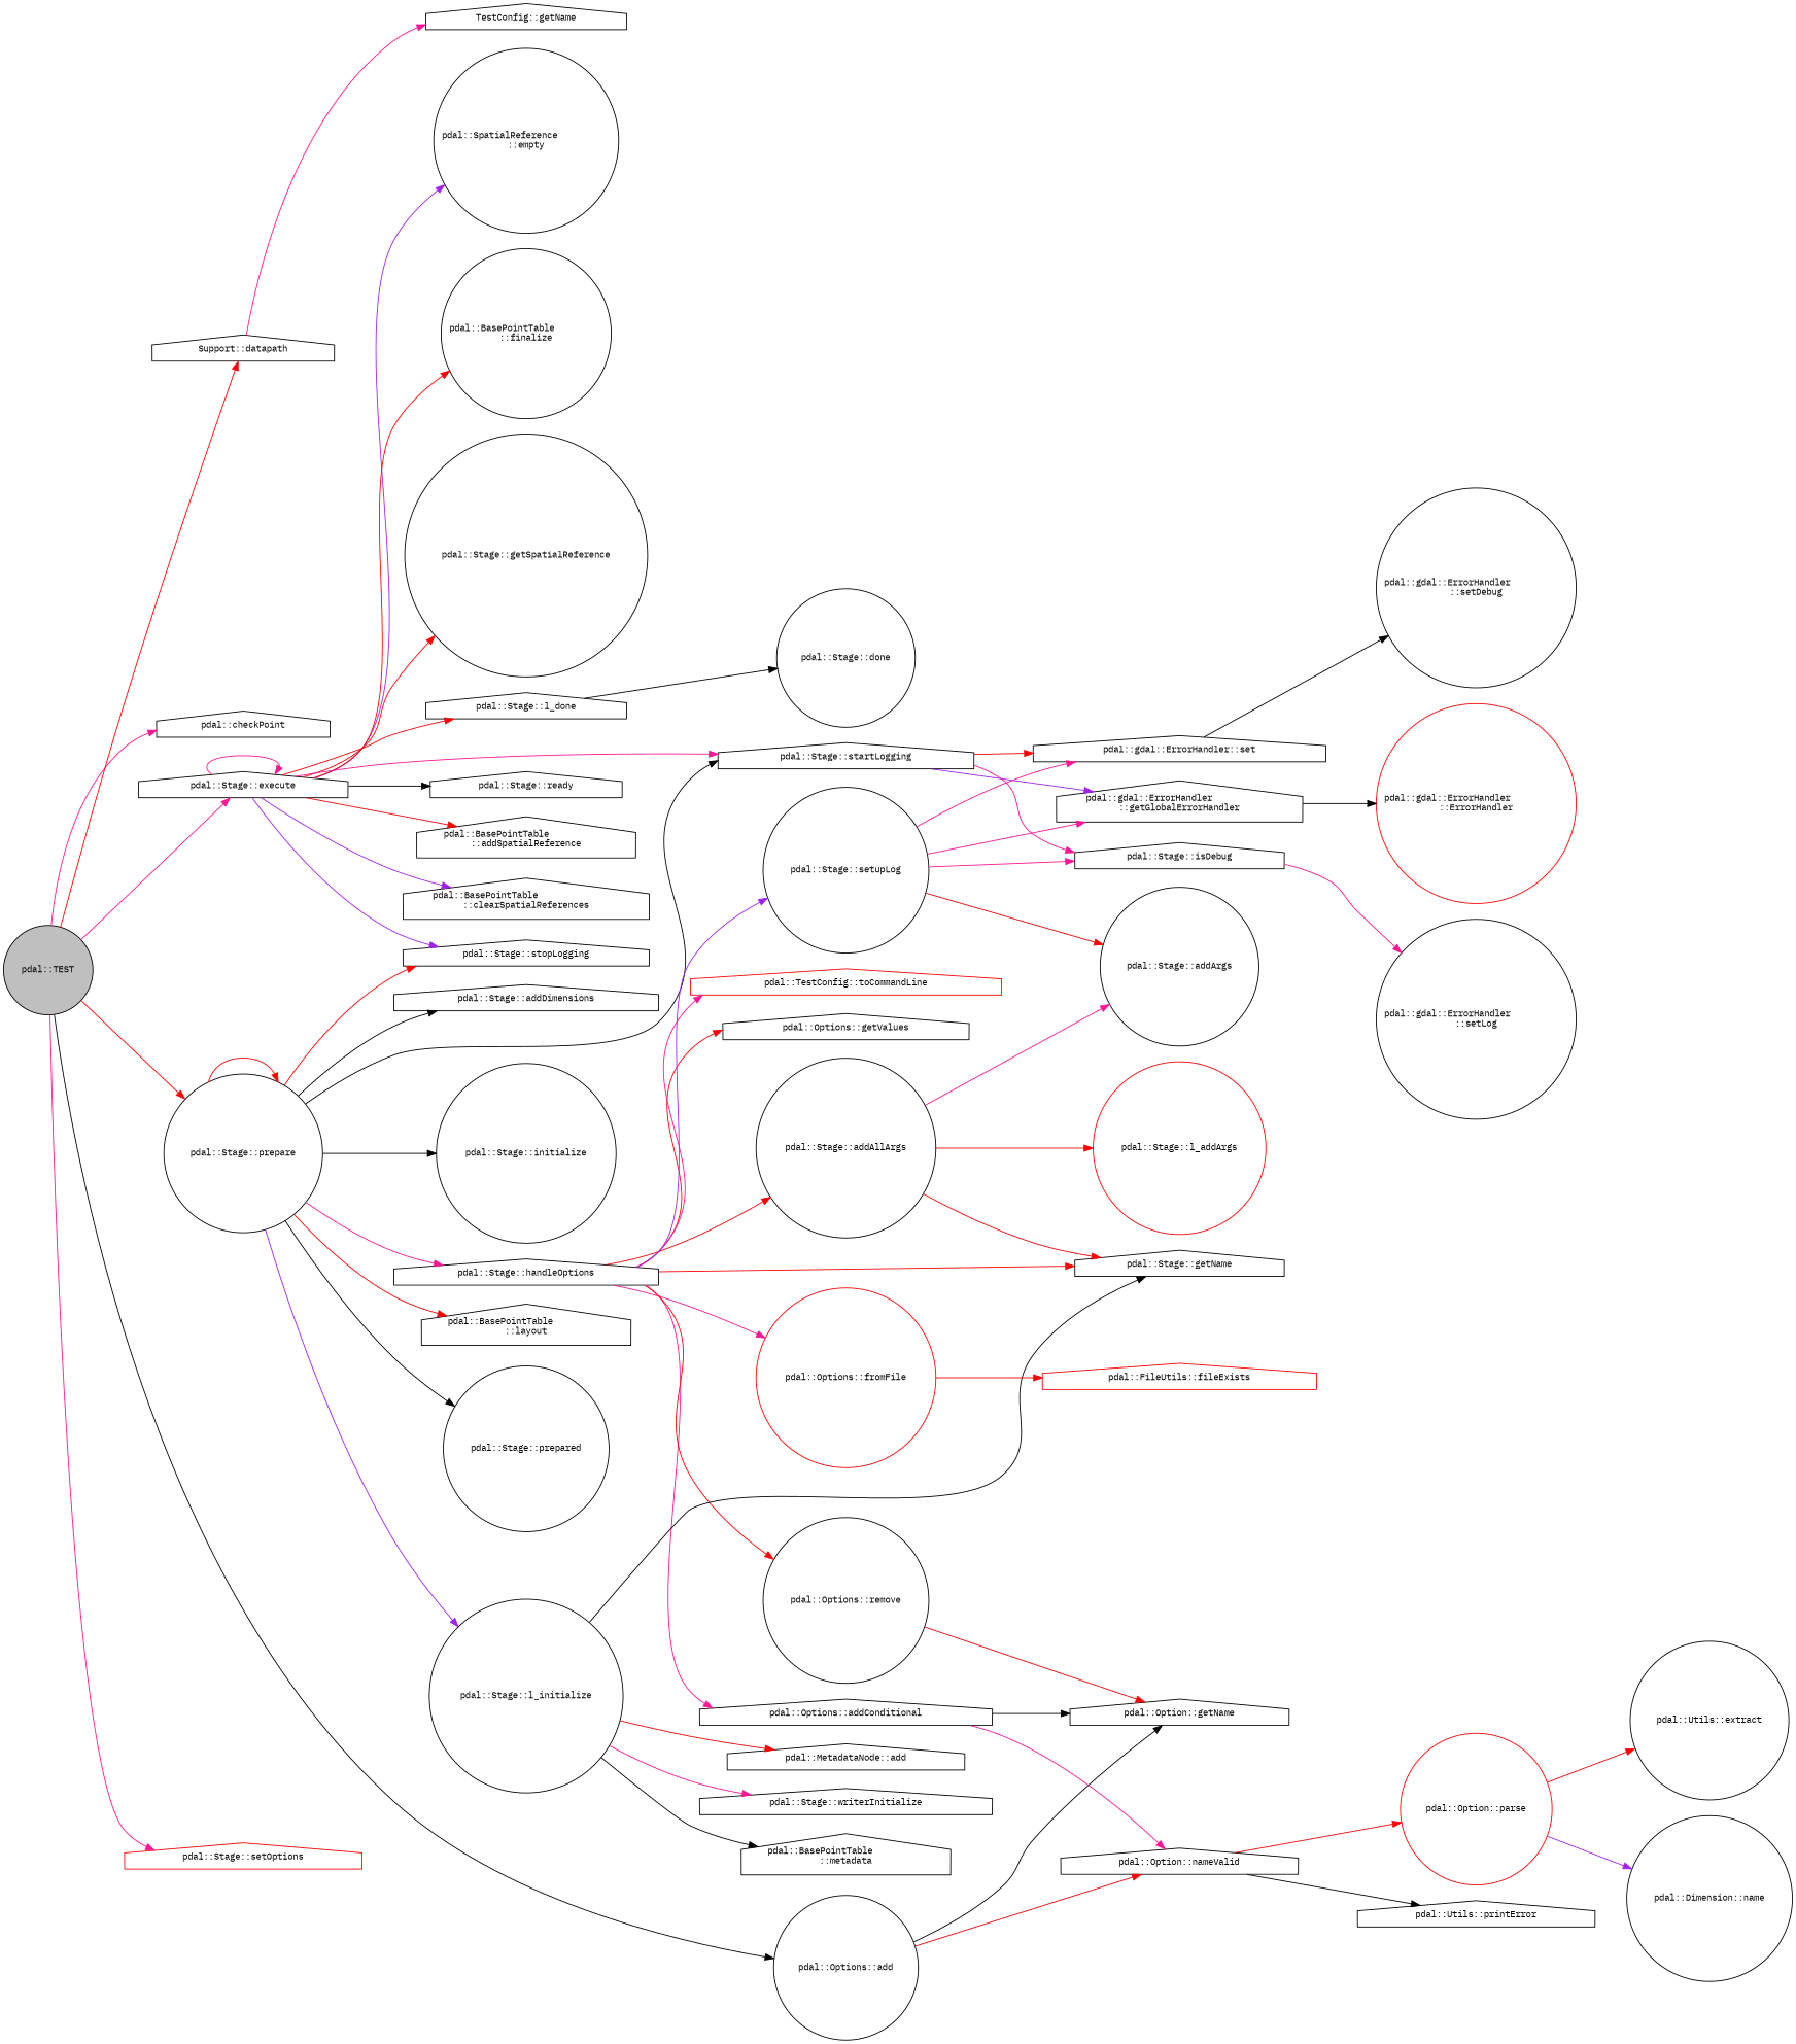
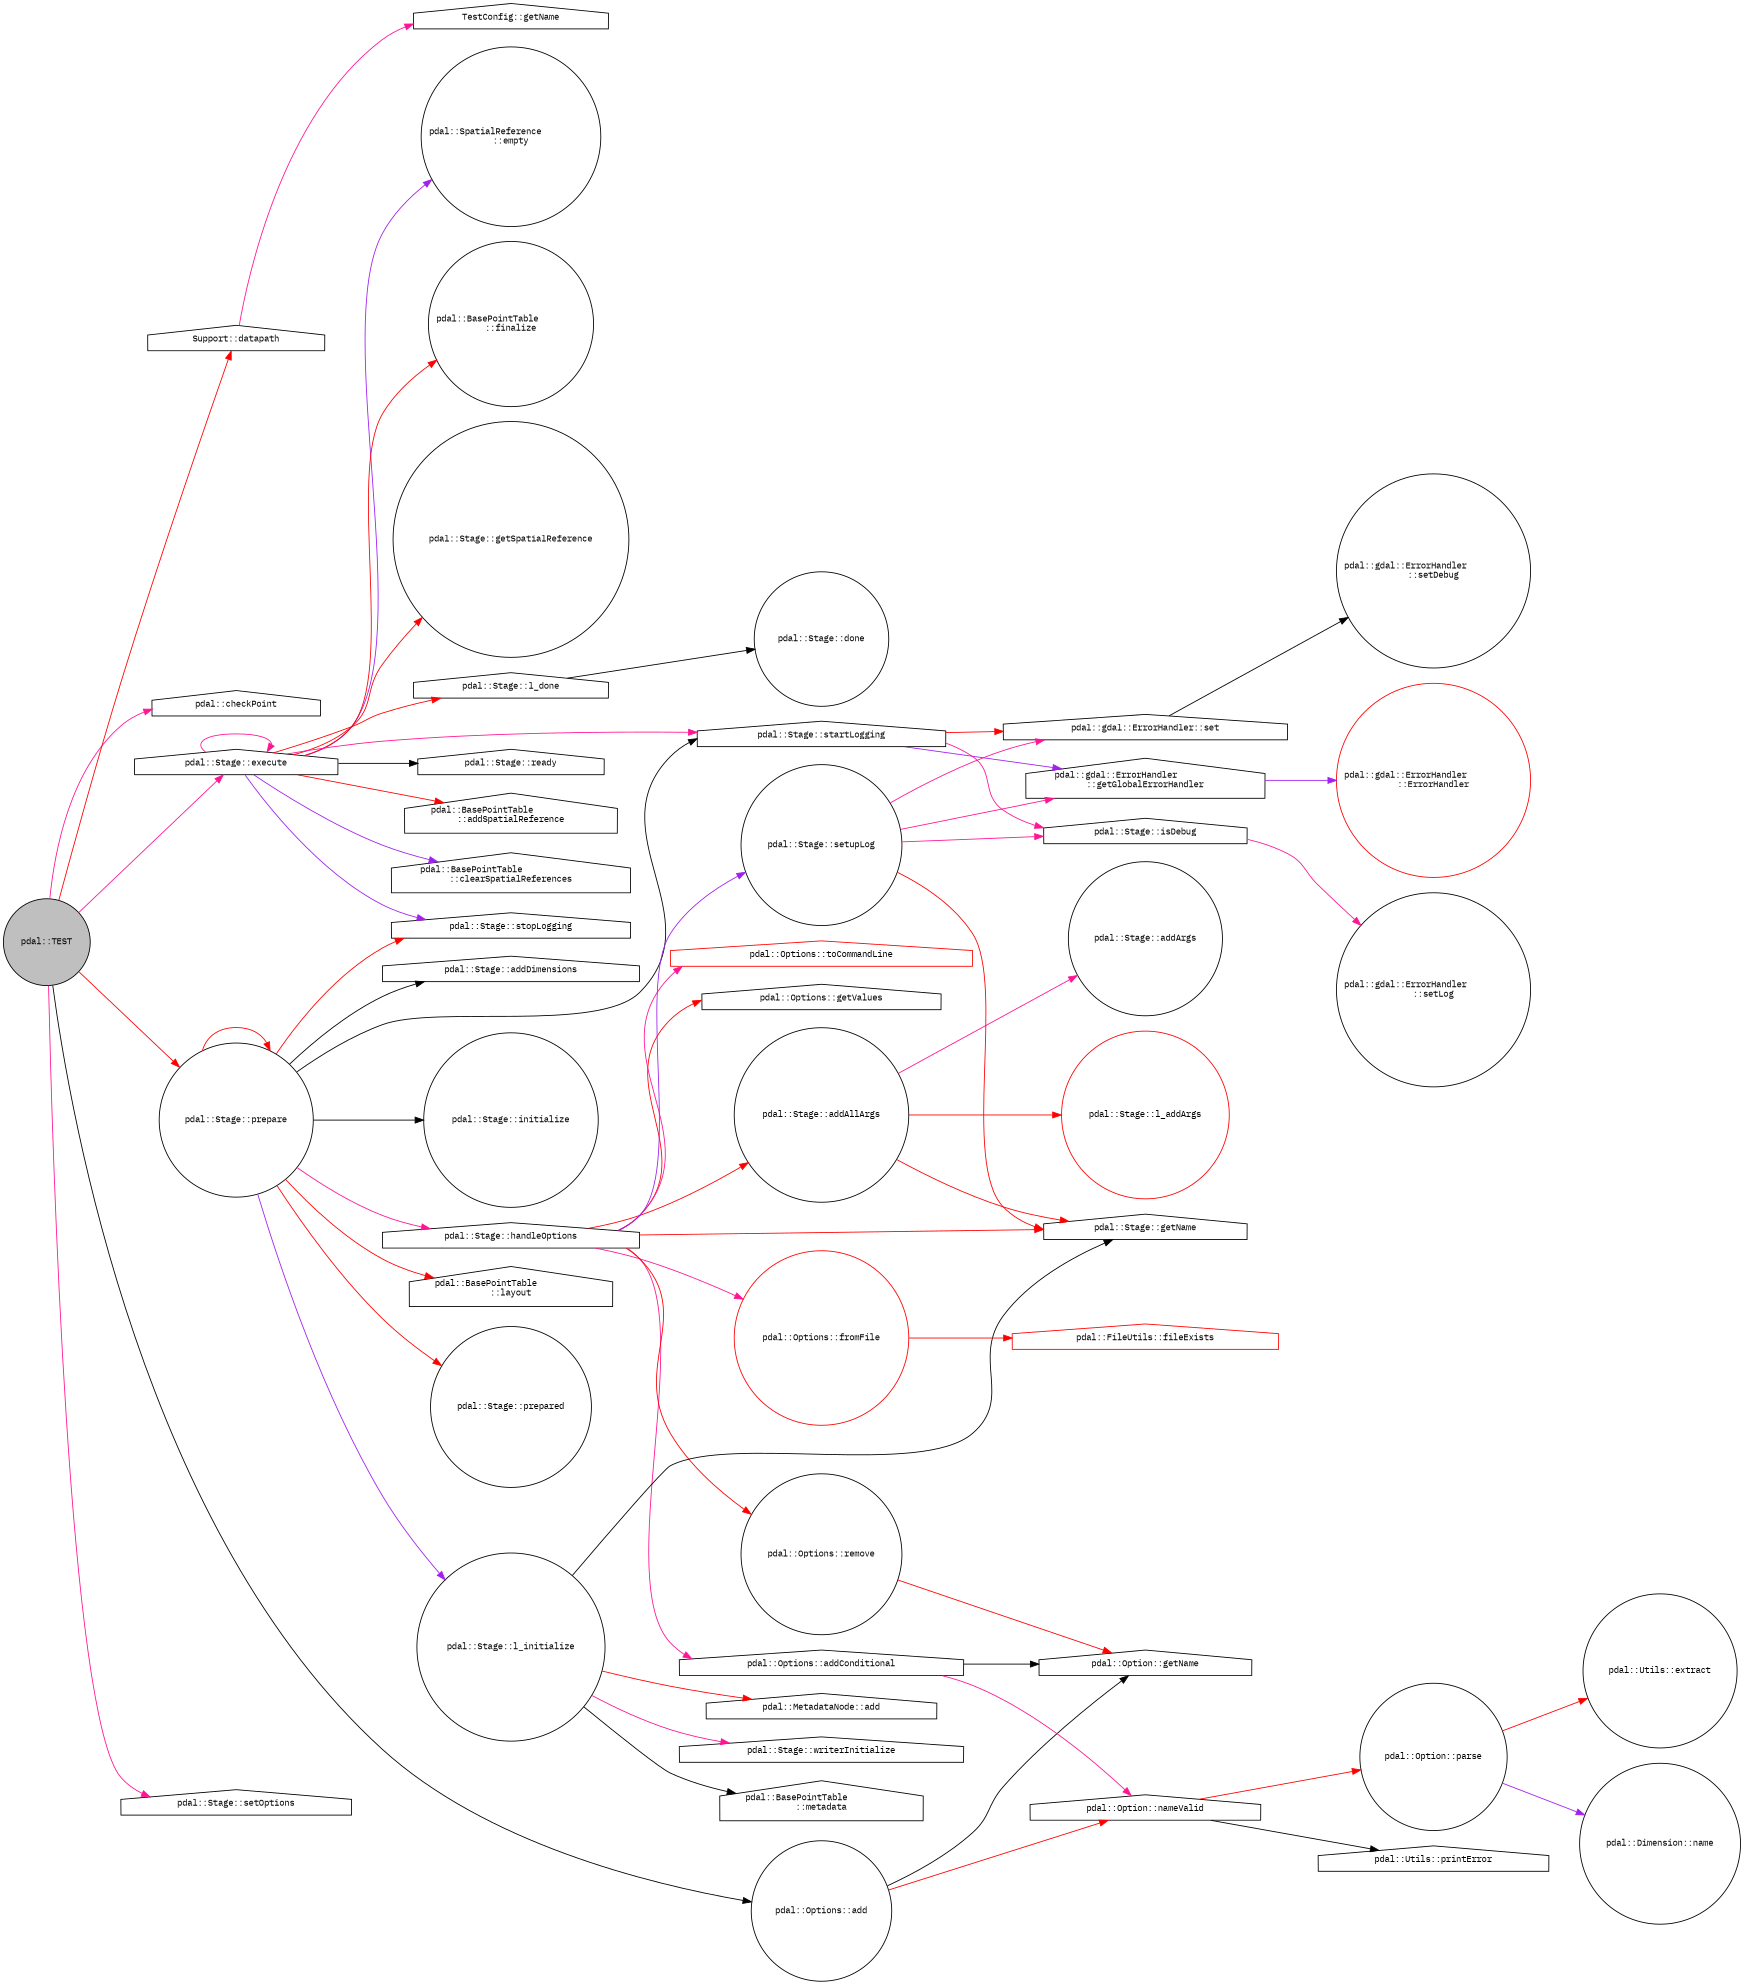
  digraph {
    fontname="IBM Plex Mono"
    rankdir=LR
    node [color=black fillcolor=white fontname="IBM Plex Mono" fontsize=10 shape=house style=filled]
    edge [color=red fontname="IBM Plex Mono" fontsize=10 labelfontname=Helvetica labelfontsize=10 style=solid]
    n1 [fillcolor=grey75 fontcolor=black height=0.2 label="pdal::TEST" shape=circle width=0.4]
    n2 [height=0.2 label="pdal::Options::add" shape=circle width=0.4]
    n3 [height=0.2 label="pdal::checkPoint" width=0.4]
    n4 [height=0.2 label="Support::datapath" width=0.4]
    n5 [height=0.2 label="pdal::Stage::execute" width=0.4]
    n6 [height=0.2 label="pdal::Stage::prepare" shape=circle width=0.4]
-   n7 [color=red height=0.2 label="pdal::Stage::setOptions" width=0.4]
+   n7 [height=0.2 label="pdal::Stage::setOptions" width=0.4]
    n8 [height=0.2 label="pdal::Option::nameValid" width=0.4]
    n9 [height=0.2 label="pdal::Option::getName" width=0.4]
    n10 [height=0.2 label="TestConfig::getName" width=0.4]
    n11 [height=0.2 label="pdal::BasePointTable\l::addSpatialReference" width=0.4]
    n12 [height=0.2 label="pdal::BasePointTable\l::clearSpatialReferences" width=0.4]
    n13 [height=0.2 label="pdal::SpatialReference\l::empty" shape=circle width=0.4]
    n14 [height=0.2 label="pdal::BasePointTable\l::finalize" shape=circle width=0.4]
    n15 [height=0.2 label="pdal::Stage::getSpatialReference" shape=circle width=0.4]
    n16 [height=0.2 label="pdal::Stage::l_done" width=0.4]
    n17 [height=0.2 label="pdal::Stage::ready" width=0.4]
    n18 [height=0.2 label="pdal::Stage::startLogging" width=0.4]
    n19 [height=0.2 label="pdal::Stage::stopLogging" width=0.4]
    n20 [height=0.2 label="pdal::Stage::addDimensions" width=0.4]
    n21 [height=0.2 label="pdal::Stage::handleOptions" width=0.4]
    n22 [height=0.2 label="pdal::Stage::initialize" shape=circle width=0.4]
    n23 [height=0.2 label="pdal::Stage::l_initialize" shape=circle width=0.4]
    n24 [height=0.2 label="pdal::BasePointTable\l::layout" width=0.4]
    n25 [height=0.2 label="pdal::Stage::prepared" shape=circle width=0.4]
-   n26 [color=red height=0.2 label="pdal::Option::parse" shape=circle width=0.4]
+   n26 [height=0.2 label="pdal::Option::parse" shape=circle width=0.4]
    n27 [height=0.2 label="pdal::Utils::printError" width=0.4]
    n28 [height=0.2 label="pdal::Utils::extract" shape=circle width=0.4]
    n29 [height=0.2 label="pdal::Dimension::name" shape=circle width=0.4]
    n30 [height=0.2 label="pdal::Stage::done" shape=circle width=0.4]
    n31 [height=0.2 label="pdal::gdal::ErrorHandler\l::getGlobalErrorHandler" width=0.4]
    n32 [height=0.2 label="pdal::Stage::isDebug" width=0.4]
    n33 [height=0.2 label="pdal::gdal::ErrorHandler::set" width=0.4]
    n34 [color=red height=0.2 label="pdal::gdal::ErrorHandler\l::ErrorHandler" shape=circle width=0.4]
    n35 [height=0.2 label="pdal::gdal::ErrorHandler\l::setLog" shape=circle width=0.4]
    n36 [height=0.2 label="pdal::gdal::ErrorHandler\l::setDebug" shape=circle width=0.4]
    n37 [height=0.2 label="pdal::Stage::addAllArgs" shape=circle width=0.4]
    n38 [height=0.2 label="pdal::Stage::getName" width=0.4]
    n39 [height=0.2 label="pdal::Options::getValues" width=0.4]
    n40 [height=0.2 label="pdal::Options::addConditional" width=0.4]
    n41 [color=red height=0.2 label="pdal::Options::fromFile" shape=circle width=0.4]
    n42 [height=0.2 label="pdal::Options::remove" shape=circle width=0.4]
-   n43 [color=red height=0.2 label="pdal::TestConfig::toCommandLine" width=0.4]
+   n43 [color=red height=0.2 label="pdal::Options::toCommandLine" width=0.4]
    n44 [height=0.2 label="pdal::Stage::setupLog" shape=circle width=0.4]
    n45 [height=0.2 label="pdal::BasePointTable\l::metadata" width=0.4]
    n46 [height=0.2 label="pdal::MetadataNode::add" width=0.4]
    n47 [height=0.2 label="pdal::Stage::writerInitialize" width=0.4]
    n48 [height=0.2 label="pdal::Stage::addArgs" shape=circle width=0.4]
    n49 [color=red height=0.2 label="pdal::Stage::l_addArgs" shape=circle width=0.4]
    n50 [color=red height=0.2 label="pdal::FileUtils::fileExists" width=0.4]
    n1 -> n2 [color=black]
    n1 -> n3 [color=deeppink]
    n1 -> n4
    n1 -> n5 [color=deeppink]
    n1 -> n6
    n1 -> n7 [color=deeppink]
    n2 -> n8
    n2 -> n9 [color=black]
    n4 -> n10 [color=deeppink]
    n5 -> n5 [color=deeppink]
    n5 -> n11
    n5 -> n12 [color=purple]
    n5 -> n13 [color=purple]
    n5 -> n14
    n5 -> n15
    n5 -> n16
    n5 -> n17 [color=black]
    n5 -> n18 [color=deeppink]
    n5 -> n19 [color=purple]
    n6 -> n6
    n6 -> n18 [color=black]
    n6 -> n19
    n6 -> n20 [color=black]
    n6 -> n21 [color=deeppink]
    n6 -> n22 [color=black]
    n6 -> n23 [color=purple]
    n6 -> n24
-   n6 -> n25 [color=black]
+   n6 -> n25
    n8 -> n26
    n8 -> n27 [color=black]
    n16 -> n30 [color=black]
    n18 -> n31 [color=purple]
    n18 -> n32 [color=deeppink]
    n18 -> n33
    n21 -> n37
    n21 -> n38
    n21 -> n39
    n21 -> n40 [color=deeppink]
    n21 -> n41 [color=deeppink]
    n21 -> n42
    n21 -> n43 [color=deeppink]
    n21 -> n44 [color=purple]
    n23 -> n38 [color=black]
    n23 -> n45 [color=black]
    n23 -> n46
    n23 -> n47 [color=deeppink]
    n26 -> n28
    n26 -> n29 [color=purple]
-   n31 -> n34 [color=black]
+   n31 -> n34 [color=purple]
    n32 -> n35 [color=deeppink]
    n33 -> n36 [color=black]
    n37 -> n38
    n37 -> n48 [color=deeppink]
    n37 -> n49
    n40 -> n8 [color=deeppink]
    n40 -> n9 [color=black]
    n41 -> n50
    n42 -> n9
    n44 -> n31 [color=deeppink]
    n44 -> n32 [color=deeppink]
    n44 -> n33 [color=deeppink]
-   n44 -> n48
+   n44 -> n38
  }
